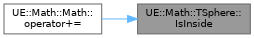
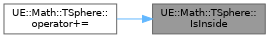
  digraph {
    rankdir=RL
    node [fontname=Helvetica fontsize=10 shape=box style=filled]
    n1 [color=gray40 fillcolor=grey60 fontcolor=black height=0.2 label="UE::Math::TSphere::\lIsInside" width=0.4]
-   n2 [color=grey40 fillcolor=white height=0.2 label="UE::Math::Math::\loperator+=" width=0.4]
+   n2 [color=grey40 fillcolor=white height=0.2 label="UE::Math::TSphere::\loperator+=" width=0.4]
    n1 -> n2 [color=steelblue1 dir=back fontname=Helvetica fontsize=10 labelfontname=Helvetica labelfontsize=10 style=solid]
  }
